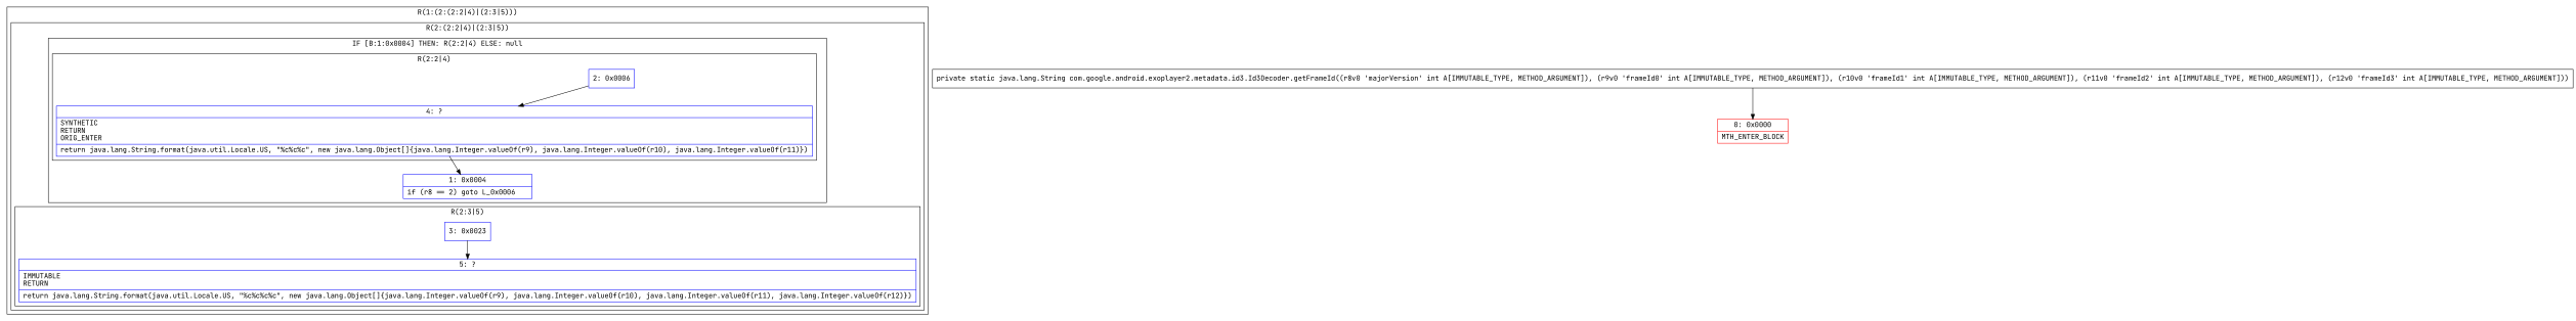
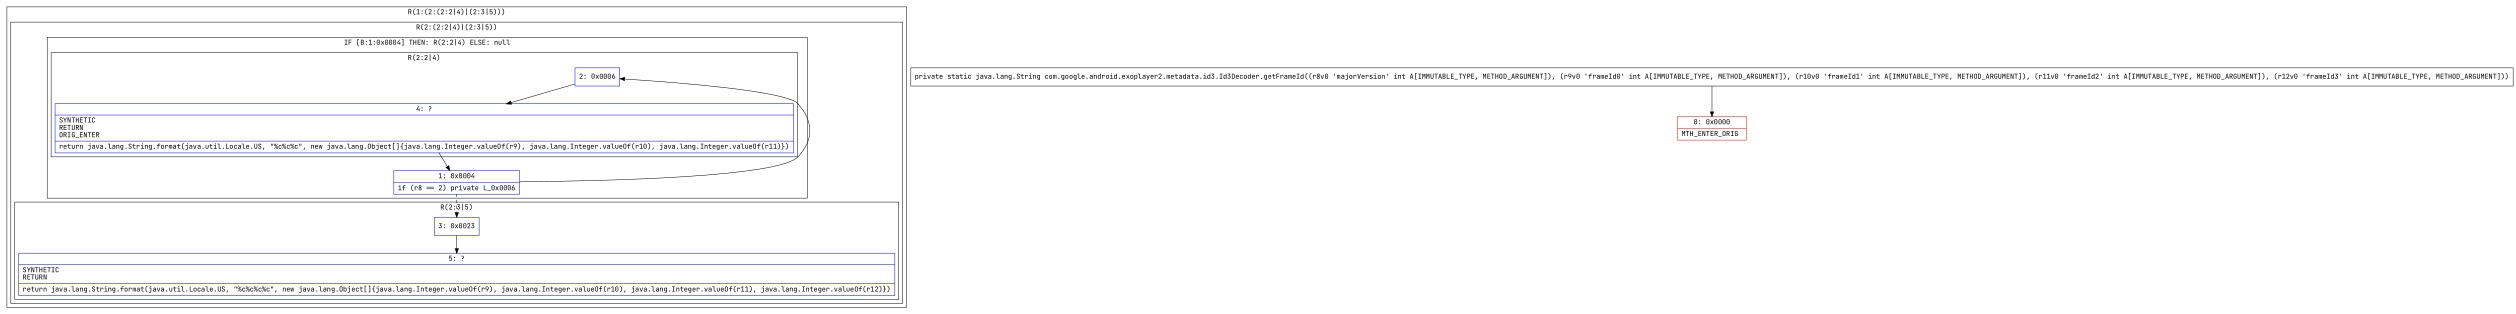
  digraph {
    fontname="JetBrains Mono"
    node [color=blue fontname="JetBrains Mono" shape=record]
    edge [fontname="JetBrains Mono"]
    n1 [label="{2\:\ 0x0006}"]
    n2 [label="{4\:\ ?|SYNTHETIC\lRETURN\lORIG_ENTER\l|return java.lang.String.format(java.util.Locale.US, \"%c%c%c\", new java.lang.Object[]\{java.lang.Integer.valueOf(r9), java.lang.Integer.valueOf(r10), java.lang.Integer.valueOf(r11)\})\l}"]
-   n3 [label="{1\:\ 0x0004|if (r8 == 2) goto L_0x0006\l}"]
+   n3 [label="{1\:\ 0x0004|if (r8 == 2) private L_0x0006\l}"]
    n4 [label="{3\:\ 0x0023}"]
-   n5 [label="{5\:\ ?|IMMUTABLE\lRETURN\l|return java.lang.String.format(java.util.Locale.US, \"%c%c%c%c\", new java.lang.Object[]\{java.lang.Integer.valueOf(r9), java.lang.Integer.valueOf(r10), java.lang.Integer.valueOf(r11), java.lang.Integer.valueOf(r12)\})\l}"]
-   n6 [color=red label="{0\:\ 0x0000|MTH_ENTER_BLOCK\l}"]
+   n5 [label="{5\:\ ?|SYNTHETIC\lRETURN\l|return java.lang.String.format(java.util.Locale.US, \"%c%c%c%c\", new java.lang.Object[]\{java.lang.Integer.valueOf(r9), java.lang.Integer.valueOf(r10), java.lang.Integer.valueOf(r11), java.lang.Integer.valueOf(r12)\})\l}"]
+   n6 [color=red label="{0\:\ 0x0000|MTH_ENTER_ORIG\l}"]
    n7 [label="{private static java.lang.String com.google.android.exoplayer2.metadata.id3.Id3Decoder.getFrameId((r8v0 'majorVersion' int A[IMMUTABLE_TYPE, METHOD_ARGUMENT]), (r9v0 'frameId0' int A[IMMUTABLE_TYPE, METHOD_ARGUMENT]), (r10v0 'frameId1' int A[IMMUTABLE_TYPE, METHOD_ARGUMENT]), (r11v0 'frameId2' int A[IMMUTABLE_TYPE, METHOD_ARGUMENT]), (r12v0 'frameId3' int A[IMMUTABLE_TYPE, METHOD_ARGUMENT])) }" color=""]
    subgraph cluster_1 {
      label="R(1:(2:(2:2|4)|(2:3|5)))"
      subgraph cluster_2 {
        label="R(2:(2:2|4)|(2:3|5))"
        subgraph cluster_3 {
          label="IF [B:1:0x0004] THEN: R(2:2|4) ELSE: null"
          n3
          subgraph cluster_4 {
            label="R(2:2|4)"
            n1
            n2
          }
        }
        subgraph cluster_5 {
          label="R(2:3|5)"
          n4
          n5
        }
      }
    }
    n1 -> n2
    n2 -> n3
+   n3 -> n1
+   n3 -> n4 [style=dashed]
    n4 -> n5
    n7 -> n6
  }
